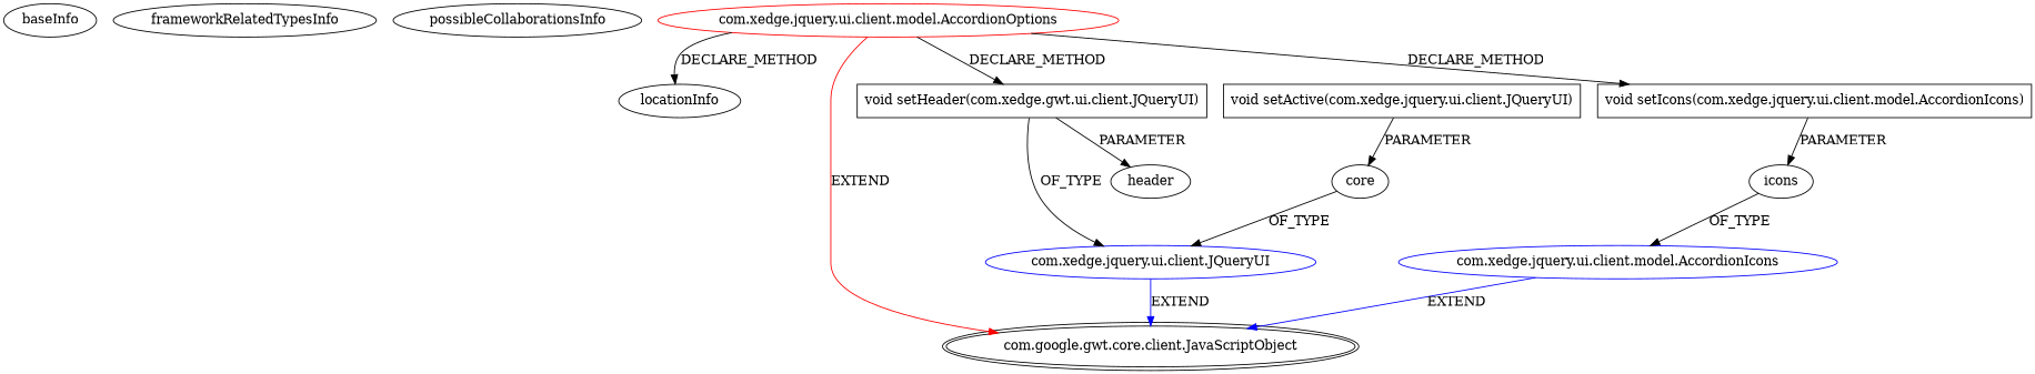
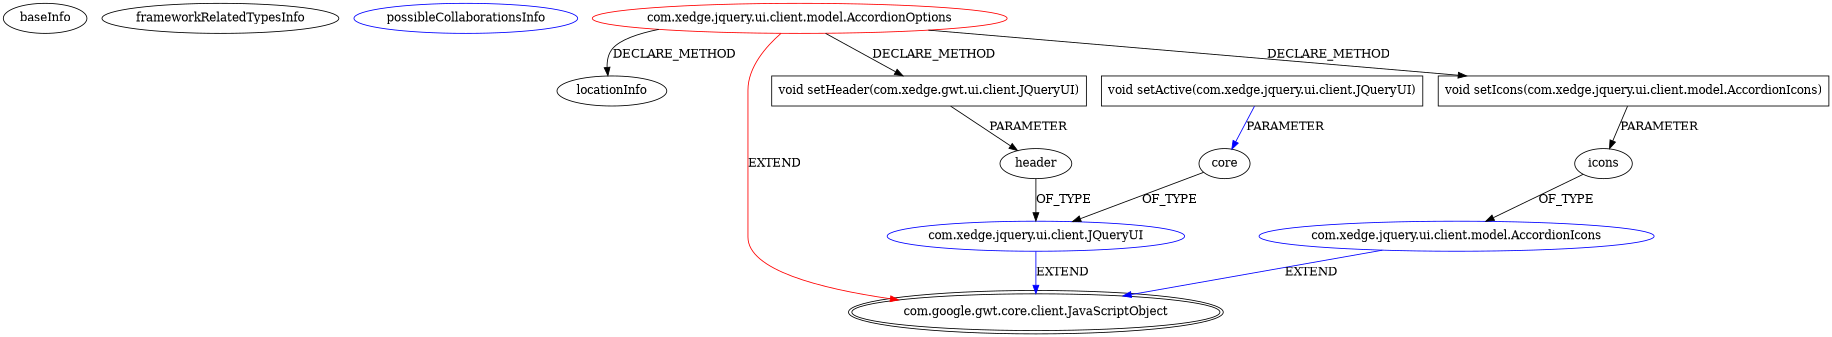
  digraph {
    node [isFrameworkType=false]
    baseInfo [category=extension_graph graphId=979 isAnonymous=false possibleRelation=true isFrameworkType=""]
    frameworkRelatedTypesInfo [0="com.google.gwt.core.client.JavaScriptObject" isFrameworkType=""]
-   possibleCollaborationsInfo [0="979~CLIENT_METHOD_DECLARATION-PARAMETER_DECLARATION-CLIENT_METHOD_DECLARATION-PARAMETER_DECLARATION-~com.google.gwt.core.client.JavaScriptObject ~com.google.gwt.core.client.JavaScriptObject ~false~false" 1="979~CLIENT_METHOD_DECLARATION-PARAMETER_DECLARATION-~com.google.gwt.core.client.JavaScriptObject ~com.google.gwt.core.client.JavaScriptObject ~false~false" isFrameworkType=""]
+   possibleCollaborationsInfo [0="979~CLIENT_METHOD_DECLARATION-PARAMETER_DECLARATION-CLIENT_METHOD_DECLARATION-PARAMETER_DECLARATION-~com.google.gwt.core.client.JavaScriptObject ~com.google.gwt.core.client.JavaScriptObject ~false~false" 1="979~CLIENT_METHOD_DECLARATION-PARAMETER_DECLARATION-~com.google.gwt.core.client.JavaScriptObject ~com.google.gwt.core.client.JavaScriptObject ~false~false" color=blue isFrameworkType=""]
    locationInfo [contextSignature=AccordionOptions filePath="/brychcy-gwt-jquery/gwt-jquery-master/src/com/xedge/jquery/ui/client/model/AccordionOptions.java" graphId=979 projectName="brychcy-gwt-jquery" isFrameworkType=""]
    n5 [color=red label="com.xedge.jquery.ui.client.model.AccordionOptions" vertexType=ROOT_CLIENT_CLASS_DECLARATION]
    n6 [isFrameworkType=true label="com.google.gwt.core.client.JavaScriptObject" peripheries=2 vertexType=FRAMEWORK_CLASS_TYPE]
    n7 [label="void setHeader(com.xedge.gwt.ui.client.JQueryUI)" shape=box vertexType=CLIENT_METHOD_DECLARATION]
    n8 [label="void setIcons(com.xedge.jquery.ui.client.model.AccordionIcons)" shape=box vertexType=CLIENT_METHOD_DECLARATION]
    n9 [label="void setActive(com.xedge.jquery.ui.client.JQueryUI)" shape=box vertexType=CLIENT_METHOD_DECLARATION]
    n10 [label=core vertexType=PARAMETER_DECLARATION]
    n11 [label=header vertexType=PARAMETER_DECLARATION]
    n12 [label=icons vertexType=PARAMETER_DECLARATION]
    n13 [color=blue label="com.xedge.jquery.ui.client.JQueryUI" vertexType=REFERENCE_CLIENT_CLASS_DECLARATION]
    n14 [color=blue label="com.xedge.jquery.ui.client.model.AccordionIcons" vertexType=REFERENCE_CLIENT_CLASS_DECLARATION]
    n5 -> locationInfo [label=DECLARE_METHOD]
    n5 -> n6 [color=red label=EXTEND]
    n5 -> n7 [label=DECLARE_METHOD]
    n5 -> n8 [label=DECLARE_METHOD]
    n7 -> n11 [label=PARAMETER]
    n8 -> n12 [label=PARAMETER]
-   n9 -> n10 [label=PARAMETER]
+   n9 -> n10 [label=PARAMETER color=blue]
    n10 -> n13 [label=OF_TYPE]
-   n7 -> n13 [label=OF_TYPE]
+   n11 -> n13 [label=OF_TYPE]
    n12 -> n14 [label=OF_TYPE]
    n13 -> n6 [color=blue label=EXTEND]
    n14 -> n6 [color=blue label=EXTEND]
  }
